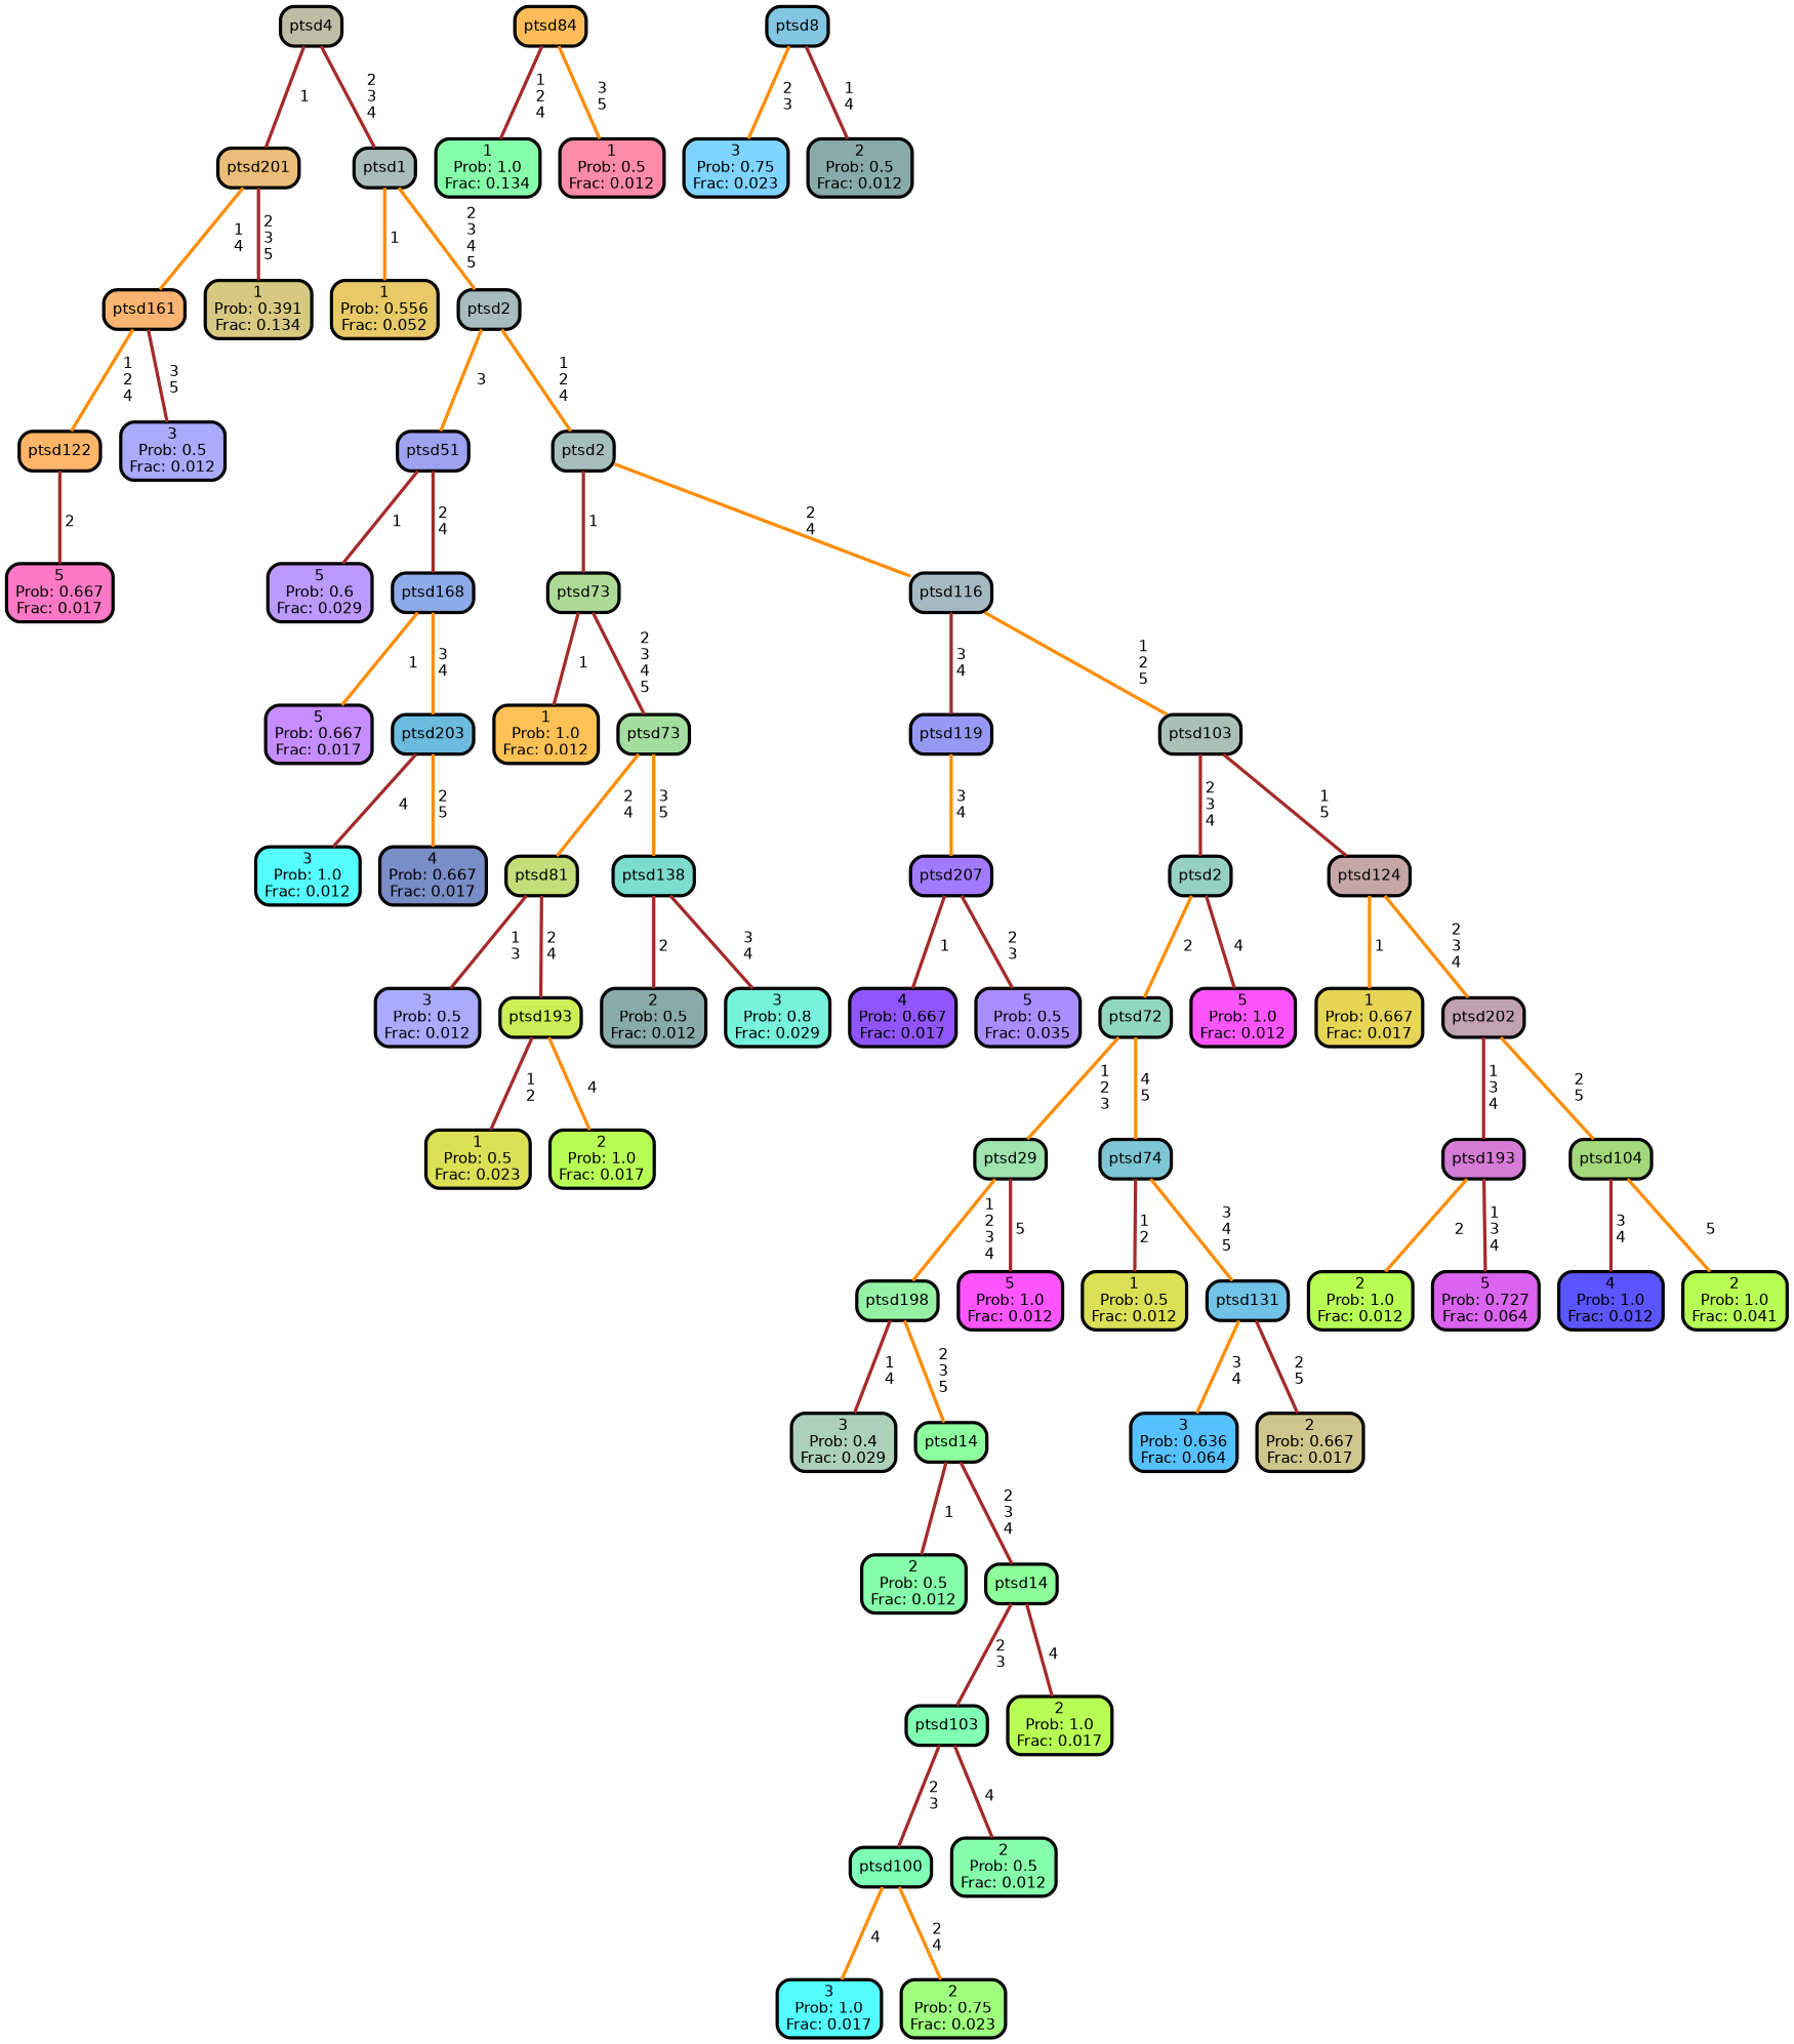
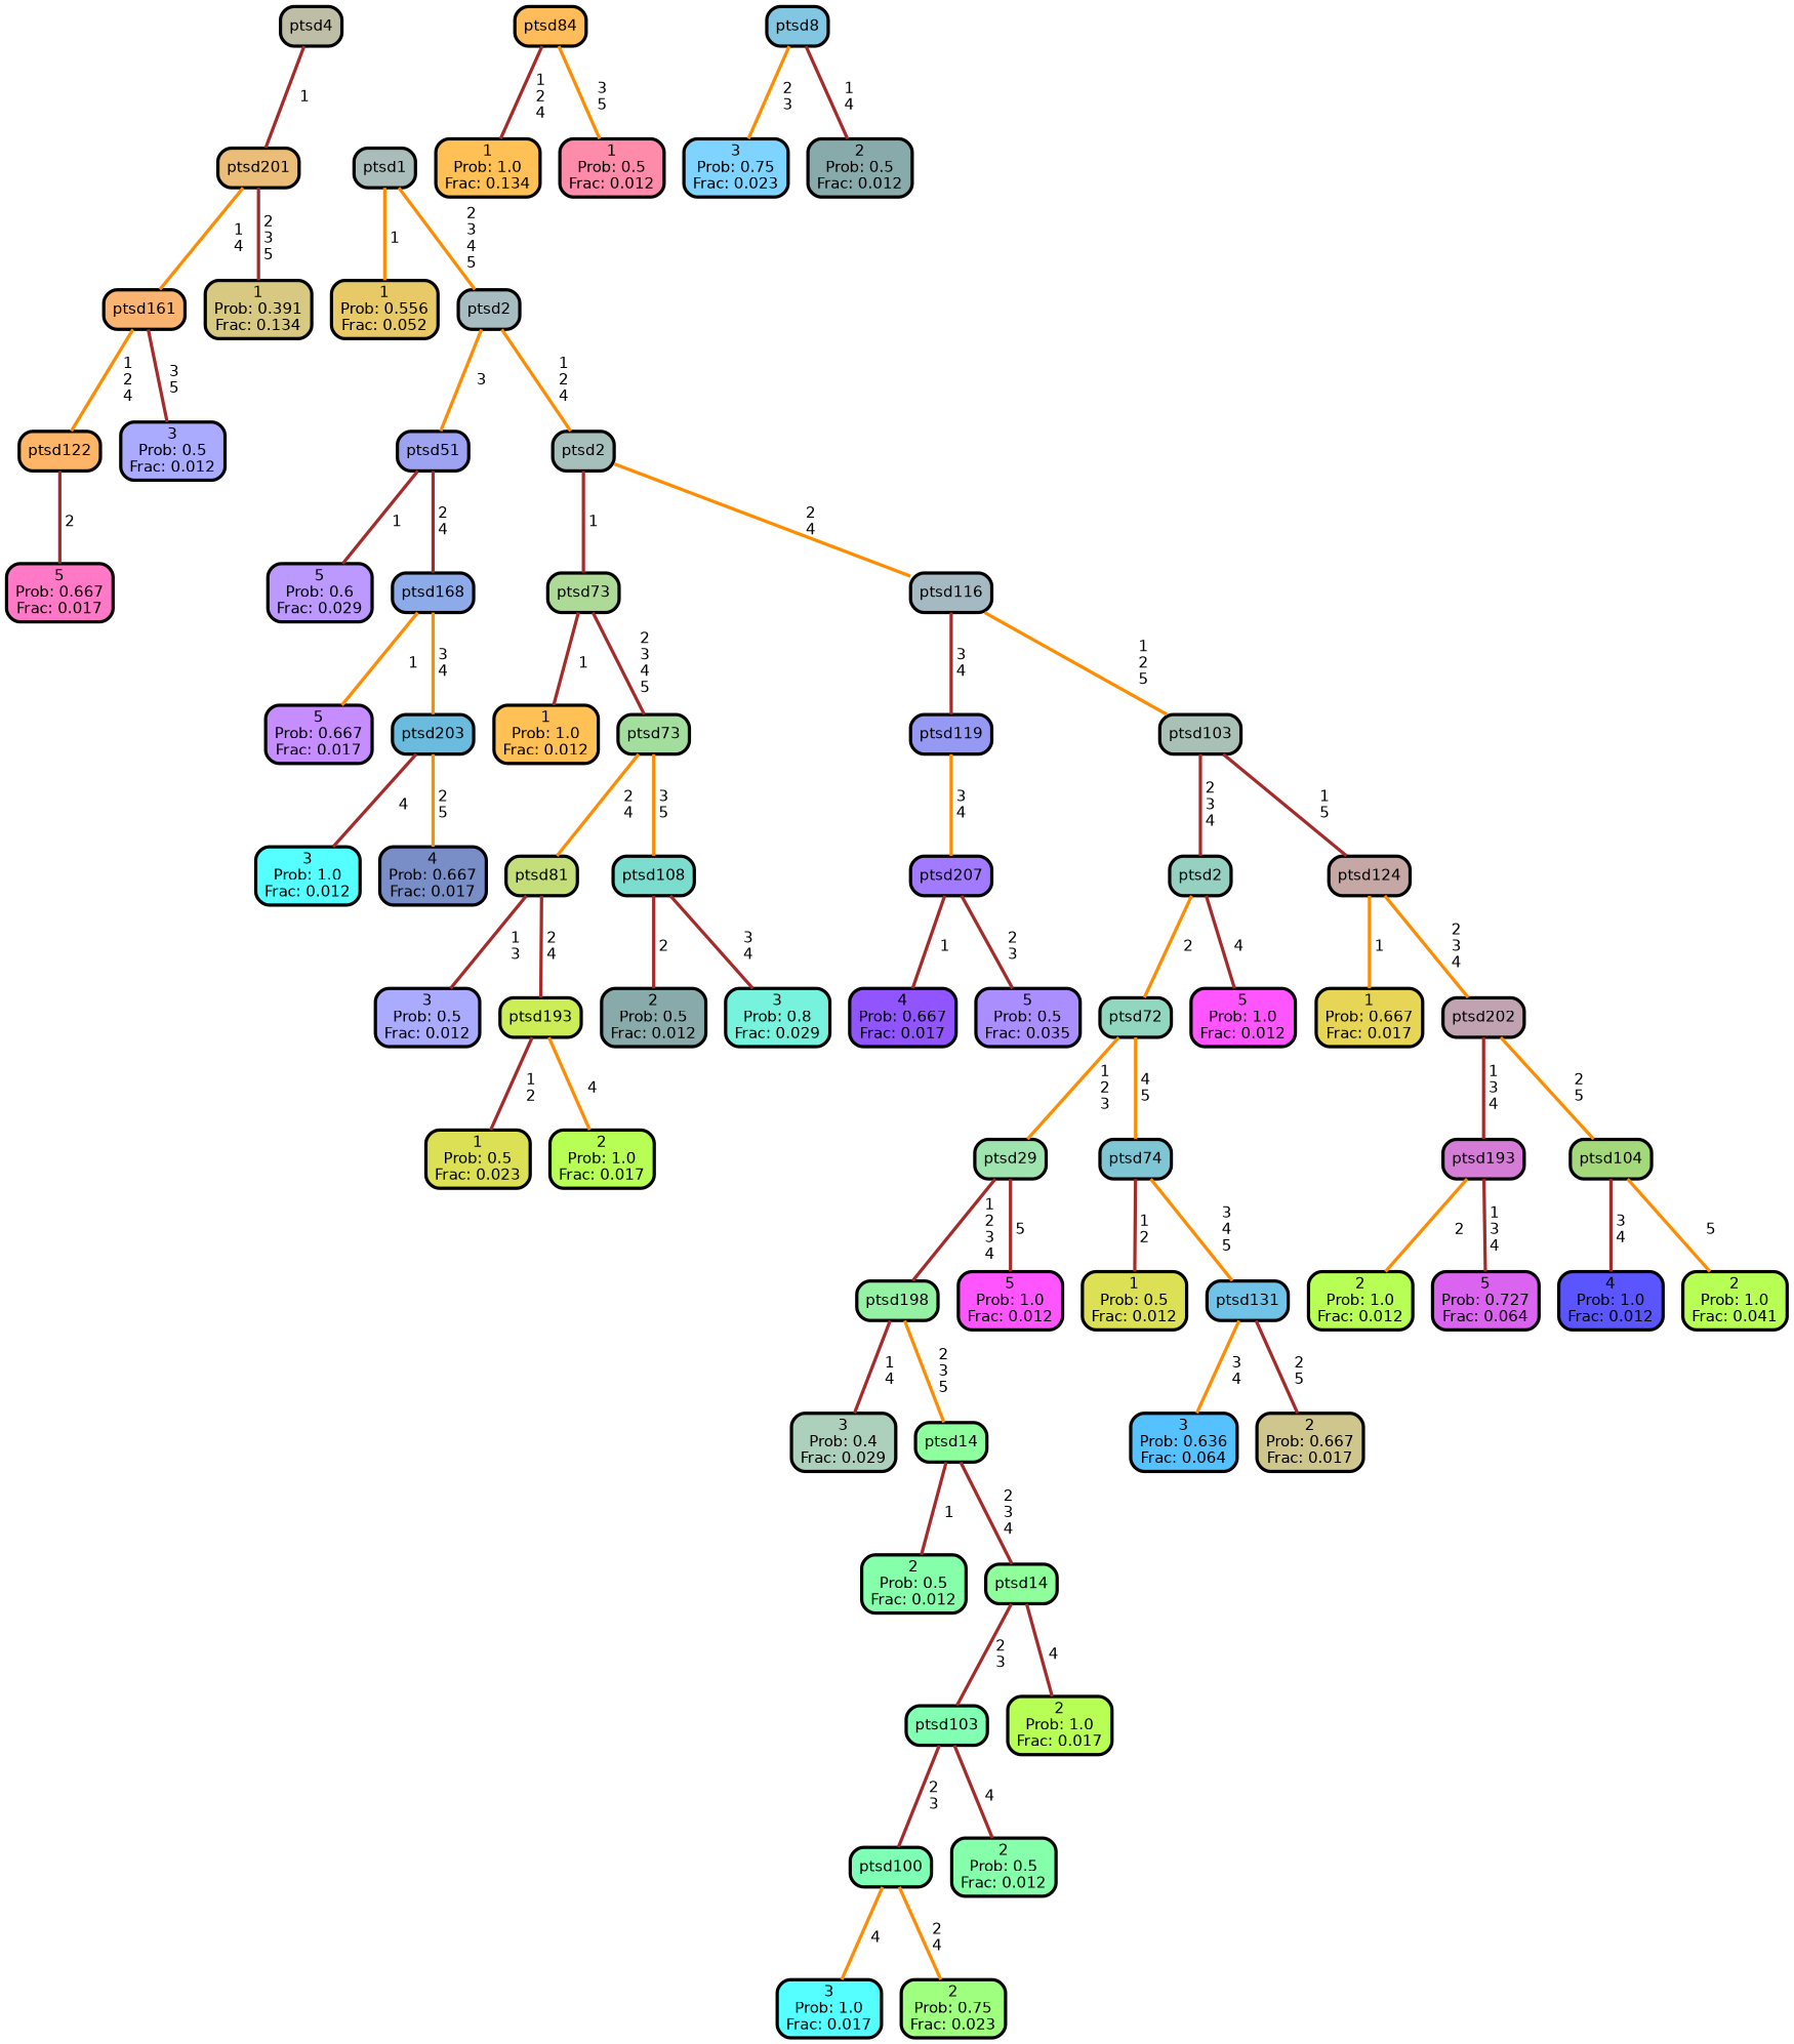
  graph {
    ranksep="0 equally"
    splines=straight
    node [color=black fillcolor="#b8ff55" fontcolor=black fontname=helvetica penwidth=3 shape=box style="filled, rounded"]
    edge [color=brown fontname=helvetica penwidth=3]
    n1 [fillcolor="#ff79c6" label="5\nProb: 0.667\nFrac: 0.017"]
    n2 [fillcolor="#ffb567" label=ptsd122]
    n3 [fillcolor="#ffbc5b" label=ptsd84]
-   n4 [fillcolor="#86ffaa" label="1\nProb: 1.0\nFrac: 0.134"]
+   n4 [fillcolor="#ffc155" label="1\nProb: 1.0\nFrac: 0.134"]
    n5 [fillcolor="#ff8baa" label="1\nProb: 0.5\nFrac: 0.012"]
    n6 [fillcolor="#f9b471" label=ptsd161]
    n7 [fillcolor="#aaaaff" label="3\nProb: 0.5\nFrac: 0.012"]
    n8 [fillcolor="#eabd78" label=ptsd201]
    n9 [fillcolor="#d7c981" label="1\nProb: 0.391\nFrac: 0.134"]
    n10 [fillcolor="#bebda6" label=ptsd4]
    n11 [fillcolor="#abbdba" label=ptsd1]
    n12 [fillcolor="#e7c967" label="1\nProb: 0.556\nFrac: 0.052"]
    n13 [fillcolor="#a6bcc1" label=ptsd2]
    n14 [fillcolor="#9ea3f1" label=ptsd51]
    n15 [fillcolor="#a7bfba" label=ptsd2]
    n16 [fillcolor="#bb99ff" label="5\nProb: 0.6\nFrac: 0.029"]
    n17 [fillcolor="#8daae9" label=ptsd168]
    n18 [fillcolor="#c68dff" label="5\nProb: 0.667\nFrac: 0.017"]
    n19 [fillcolor="#6abbdd" label=ptsd203]
    n20 [fillcolor="#55ffff" label="3\nProb: 1.0\nFrac: 0.012"]
    n21 [fillcolor="#798dc6" label="4\nProb: 0.667\nFrac: 0.017"]
    n22 [fillcolor="#aeda97" label=ptsd73]
    n23 [fillcolor="#a5b9c2" label=ptsd116]
    n24 [fillcolor="#ffc155" label="1\nProb: 1.0\nFrac: 0.012"]
    n25 [fillcolor="#a4de9f" label=ptsd73]
    n26 [fillcolor="#c4de7a" label=ptsd81]
-   n27 [fillcolor="#7cddce" label=ptsd138]
+   n27 [fillcolor="#7cddce" label=ptsd108]
    n28 [fillcolor="#aaaaff" label="3\nProb: 0.5\nFrac: 0.012"]
    n29 [fillcolor="#cced55" label=ptsd193]
    n30 [fillcolor="#dbe055" label="1\nProb: 0.5\nFrac: 0.023"]
    n31 [label="2\nProb: 1.0\nFrac: 0.017"]
    n32 [fillcolor="#89aaaa" label="2\nProb: 0.5\nFrac: 0.012"]
    n33 [fillcolor="#77f2dd" label="3\nProb: 0.8\nFrac: 0.029"]
    n34 [fillcolor="#9599f3" label=ptsd119]
    n35 [fillcolor="#a9c0b7" label=ptsd103]
    n36 [fillcolor="#7fd4ff" label="3\nProb: 0.75\nFrac: 0.023"]
    n37 [fillcolor="#82c6e2" label=ptsd8]
    n38 [fillcolor="#89aaaa" label="2\nProb: 0.5\nFrac: 0.012"]
    n39 [fillcolor="#a27aff" label=ptsd207]
    n40 [fillcolor="#9155ff" label="4\nProb: 0.667\nFrac: 0.017"]
    n41 [fillcolor="#aa8dff" label="5\nProb: 0.5\nFrac: 0.035"]
    n42 [fillcolor="#96d0c1" label=ptsd2]
    n43 [fillcolor="#c5a8a6" label=ptsd124]
    n44 [fillcolor="#acd0bb" label="3\nProb: 0.4\nFrac: 0.029"]
    n45 [fillcolor="#95f2a5" label=ptsd198]
    n46 [fillcolor="#8dff9d" label=ptsd14]
    n47 [fillcolor="#86ffaa" label="2\nProb: 0.5\nFrac: 0.012"]
    n48 [fillcolor="#8eff9b" label=ptsd14]
    n49 [fillcolor="#81ffb3" label=ptsd103]
    n50 [label="2\nProb: 1.0\nFrac: 0.017"]
    n51 [fillcolor="#55ffff" label="3\nProb: 1.0\nFrac: 0.017"]
    n52 [fillcolor="#7fffb6" label=ptsd100]
    n53 [fillcolor="#9fff7f" label="2\nProb: 0.75\nFrac: 0.023"]
    n54 [fillcolor="#86ffaa" label="2\nProb: 0.5\nFrac: 0.012"]
    n55 [fillcolor="#9fe3ae" label=ptsd29]
    n56 [fillcolor="#ff55ff" label="5\nProb: 1.0\nFrac: 0.012"]
    n57 [fillcolor="#91d6be" label=ptsd72]
    n58 [fillcolor="#7ec6d4" label=ptsd74]
    n59 [fillcolor="#dbe055" label="1\nProb: 0.5\nFrac: 0.012"]
    n60 [fillcolor="#70c2e6" label=ptsd131]
    n61 [fillcolor="#56c1ff" label="3\nProb: 0.636\nFrac: 0.064"]
    n62 [fillcolor="#cfc68d" label="2\nProb: 0.667\nFrac: 0.017"]
    n63 [fillcolor="#ff55ff" label="5\nProb: 1.0\nFrac: 0.012"]
    n64 [fillcolor="#e7d555" label="1\nProb: 0.667\nFrac: 0.017"]
    n65 [fillcolor="#c0a2b1" label=ptsd202]
    n66 [fillcolor="#d57cd7" label=ptsd193]
    n67 [fillcolor="#a3d97a" label=ptsd104]
    n68 [label="2\nProb: 1.0\nFrac: 0.012"]
    n69 [fillcolor="#da64ef" label="5\nProb: 0.727\nFrac: 0.064"]
    n70 [fillcolor="#5a55ff" label="4\nProb: 1.0\nFrac: 0.012"]
    n71 [label="2\nProb: 1.0\nFrac: 0.041"]
    subgraph sub_1 {
      rank=same
    }
    n2 -- n1 [label=" 2"]
    n3 -- n4 [label=" 1\n 2\n 4"]
    n3 -- n5 [color=darkorange label=" 3\n 5"]
    n6 -- n2 [color=darkorange label=" 1\n 2\n 4"]
    n6 -- n7 [label=" 3\n 5"]
    n8 -- n6 [color=darkorange label=" 1\n 4"]
    n8 -- n9 [label=" 2\n 3\n 5"]
    n10 -- n8 [label=" 1"]
-   n10 -- n11 [label=" 2\n 3\n 4"]
    n11 -- n12 [color=darkorange label=" 1"]
    n11 -- n13 [color=darkorange label=" 2\n 3\n 4\n 5"]
    n13 -- n14 [color=darkorange label=" 3"]
    n13 -- n15 [color=darkorange label=" 1\n 2\n 4"]
    n14 -- n16 [label=" 1"]
    n14 -- n17 [label=" 2\n 4"]
    n15 -- n22 [label=" 1"]
    n15 -- n23 [color=darkorange label=" 2\n 4"]
    n17 -- n18 [color=darkorange label=" 1"]
    n17 -- n19 [color=darkorange label=" 3\n 4"]
    n19 -- n20 [label=" 4"]
    n19 -- n21 [color=darkorange label=" 2\n 5"]
    n22 -- n24 [label=" 1"]
    n22 -- n25 [label=" 2\n 3\n 4\n 5"]
    n23 -- n34 [label=" 3\n 4"]
    n23 -- n35 [color=darkorange label=" 1\n 2\n 5"]
    n25 -- n26 [color=darkorange label=" 2\n 4"]
    n25 -- n27 [color=darkorange label=" 3\n 5"]
    n26 -- n28 [label=" 1\n 3"]
    n26 -- n29 [label=" 2\n 4"]
    n27 -- n32 [label=" 2"]
    n27 -- n33 [label=" 3\n 4"]
    n29 -- n30 [label=" 1\n 2"]
    n29 -- n31 [color=darkorange label=" 4"]
    n34 -- n39 [color=darkorange label=" 3\n 4"]
    n35 -- n42 [label=" 2\n 3\n 4"]
    n35 -- n43 [label=" 1\n 5"]
    n37 -- n36 [color=darkorange label=" 2\n 3"]
    n37 -- n38 [label=" 1\n 4"]
    n39 -- n40 [label=" 1"]
    n39 -- n41 [label=" 2\n 3"]
    n42 -- n57 [color=darkorange label=" 2"]
    n42 -- n63 [label=" 4"]
    n43 -- n64 [color=darkorange label=" 1"]
    n43 -- n65 [color=darkorange label=" 2\n 3\n 4"]
    n45 -- n44 [label=" 1\n 4"]
    n45 -- n46 [color=darkorange label=" 2\n 3\n 5"]
    n46 -- n47 [label=" 1"]
    n46 -- n48 [label=" 2\n 3\n 4"]
    n48 -- n49 [label=" 2\n 3"]
    n48 -- n50 [label=" 4"]
    n49 -- n52 [label=" 2\n 3"]
    n49 -- n54 [label=" 4"]
    n52 -- n51 [color=darkorange label=" 4"]
    n52 -- n53 [color=darkorange label=" 2\n 4"]
-   n55 -- n45 [color=darkorange label=" 1\n 2\n 3\n 4"]
+   n55 -- n45 [label=" 1\n 2\n 3\n 4"]
    n55 -- n56 [label=" 5"]
    n57 -- n55 [color=darkorange label=" 1\n 2\n 3"]
    n57 -- n58 [color=darkorange label=" 4\n 5"]
    n58 -- n59 [label=" 1\n 2"]
    n58 -- n60 [color=darkorange label=" 3\n 4\n 5"]
    n60 -- n61 [color=darkorange label=" 3\n 4"]
    n60 -- n62 [label=" 2\n 5"]
    n65 -- n66 [label=" 1\n 3\n 4"]
    n65 -- n67 [color=darkorange label=" 2\n 5"]
    n66 -- n68 [color=darkorange label=" 2"]
    n66 -- n69 [label=" 1\n 3\n 4"]
    n67 -- n70 [label=" 3\n 4"]
    n67 -- n71 [color=darkorange label=" 5"]
  }
